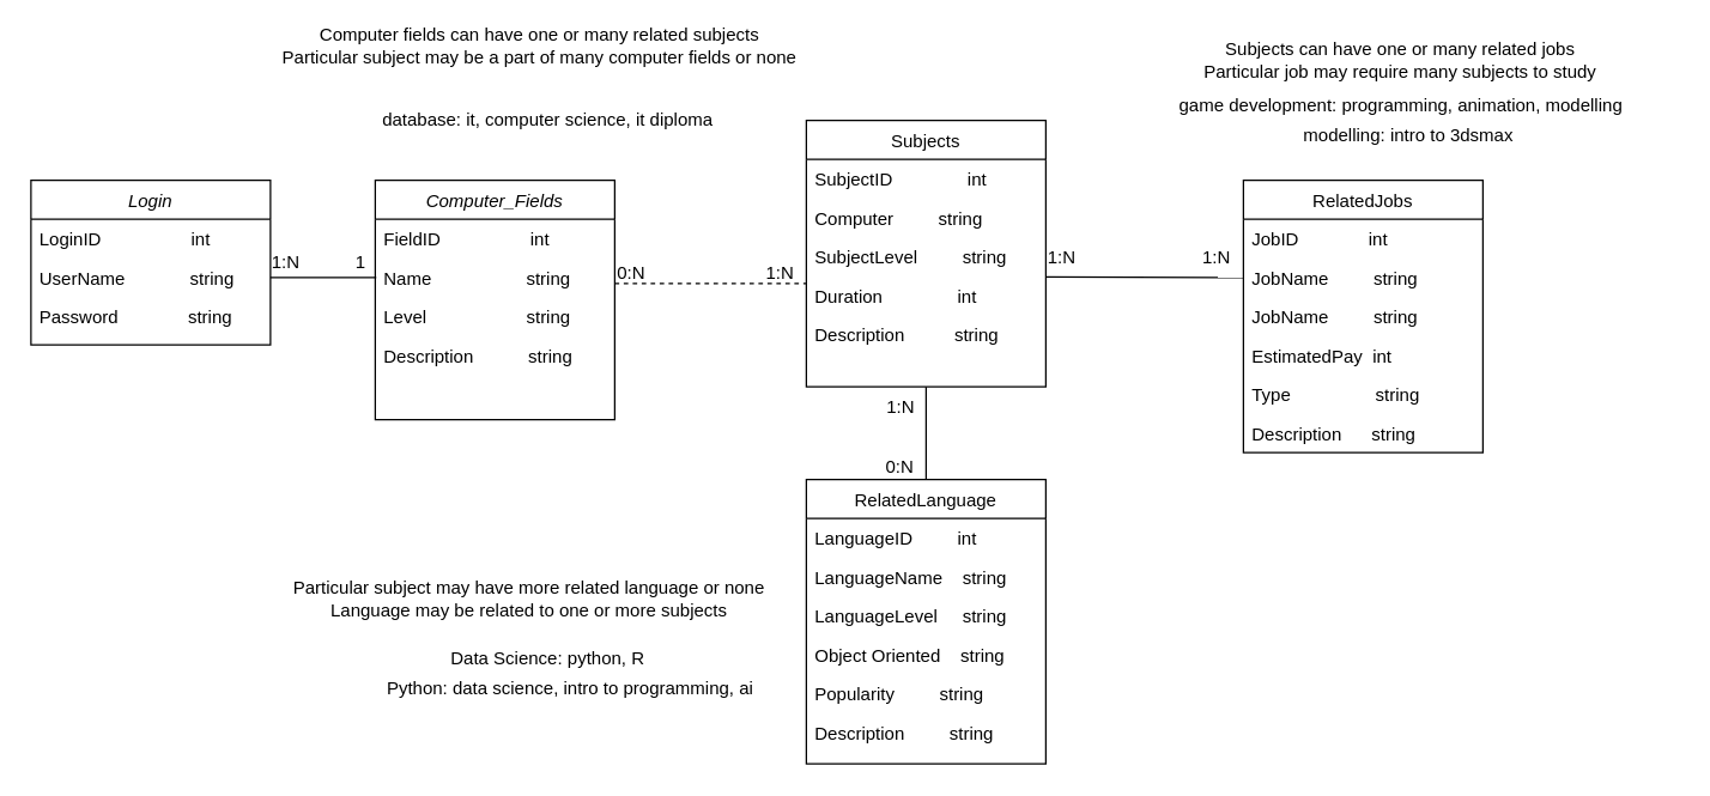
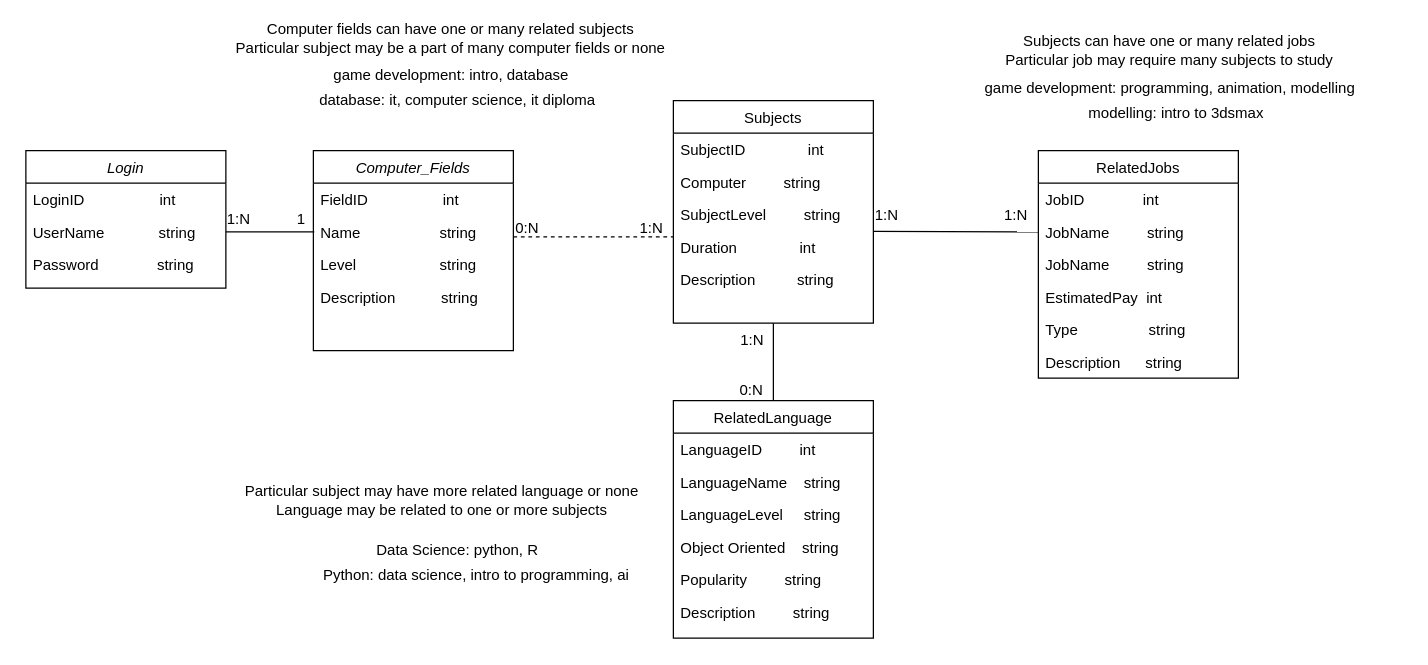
  <mxCell id="0" />
  <mxCell id="1" parent="0" />
  <mxCell id="2" value="Computer_Fields" style="swimlane;fontStyle=2;align=center;verticalAlign=top;childLayout=stackLayout;horizontal=1;startSize=26;horizontalStack=0;resizeParent=1;resizeLast=0;collapsible=1;marginBottom=0;rounded=0;shadow=0;strokeWidth=1;" parent="1" vertex="1"><mxGeometry y="120" width="160" height="160" as="geometry" x="250"><mxRectangle x="230" y="140" width="160" height="26" as="alternateBounds" /></mxGeometry></mxCell>
  <mxCell id="3" value="FieldID                  int" style="text;align=left;verticalAlign=top;spacingLeft=4;spacingRight=4;overflow=hidden;rotatable=0;points=[[0,0.5],[1,0.5]];portConstraint=eastwest;" vertex="1" parent="2"><mxGeometry y="26" width="160" height="26" as="geometry" /></mxCell>
  <mxCell id="4" value="Name                   string" style="text;align=left;verticalAlign=top;spacingLeft=4;spacingRight=4;overflow=hidden;rotatable=0;points=[[0,0.5],[1,0.5]];portConstraint=eastwest;" parent="2" vertex="1"><mxGeometry y="52" width="160" height="26" as="geometry" /></mxCell>
  <mxCell id="5" value="Level                    string&#10;" style="text;align=left;verticalAlign=top;spacingLeft=4;spacingRight=4;overflow=hidden;rotatable=0;points=[[0,0.5],[1,0.5]];portConstraint=eastwest;rounded=0;shadow=0;html=0;" parent="2" vertex="1"><mxGeometry y="78" width="160" height="26" as="geometry" /></mxCell>
  <mxCell id="6" value="Description           string" style="text;align=left;verticalAlign=top;spacingLeft=4;spacingRight=4;overflow=hidden;rotatable=0;points=[[0,0.5],[1,0.5]];portConstraint=eastwest;rounded=0;shadow=0;html=0;" vertex="1" parent="2"><mxGeometry y="104" width="160" height="56" as="geometry" /></mxCell>
  <mxCell id="7" value="Subjects" style="swimlane;fontStyle=0;align=center;verticalAlign=top;childLayout=stackLayout;horizontal=1;startSize=26;horizontalStack=0;resizeParent=1;resizeLast=0;collapsible=1;marginBottom=0;rounded=0;shadow=0;strokeWidth=1;" parent="1" vertex="1"><mxGeometry x="538" y="80" width="160" height="178" as="geometry"><mxRectangle x="550" y="140" width="160" height="26" as="alternateBounds" /></mxGeometry></mxCell>
  <mxCell id="8" value="SubjectID               int&#10; " style="text;align=left;verticalAlign=top;spacingLeft=4;spacingRight=4;overflow=hidden;rotatable=0;points=[[0,0.5],[1,0.5]];portConstraint=eastwest;rounded=0;shadow=0;html=0;" vertex="1" parent="7"><mxGeometry y="26" width="160" height="26" as="geometry" /></mxCell>
  <mxCell id="9" value="Computer         string&#10;  " style="text;align=left;verticalAlign=top;spacingLeft=4;spacingRight=4;overflow=hidden;rotatable=0;points=[[0,0.5],[1,0.5]];portConstraint=eastwest;" parent="7" vertex="1"><mxGeometry y="52" width="160" height="26" as="geometry" /></mxCell>
  <mxCell id="10" value="SubjectLevel         string" style="text;align=left;verticalAlign=top;spacingLeft=4;spacingRight=4;overflow=hidden;rotatable=0;points=[[0,0.5],[1,0.5]];portConstraint=eastwest;rounded=0;shadow=0;html=0;" parent="7" vertex="1"><mxGeometry y="78" width="160" height="26" as="geometry" /></mxCell>
  <mxCell id="11" value="Duration               int" style="text;align=left;verticalAlign=top;spacingLeft=4;spacingRight=4;overflow=hidden;rotatable=0;points=[[0,0.5],[1,0.5]];portConstraint=eastwest;rounded=0;shadow=0;html=0;" parent="7" vertex="1"><mxGeometry y="104" width="160" height="26" as="geometry" /></mxCell>
  <mxCell id="12" value="Description          string" style="text;align=left;verticalAlign=top;spacingLeft=4;spacingRight=4;overflow=hidden;rotatable=0;points=[[0,0.5],[1,0.5]];portConstraint=eastwest;rounded=0;shadow=0;html=0;" parent="7" vertex="1"><mxGeometry y="130" width="160" height="26" as="geometry" /></mxCell>
  <mxCell id="13" value="" style="endArrow=none;shadow=0;strokeWidth=1;rounded=0;endFill=1;edgeStyle=elbowEdgeStyle;elbow=vertical;dashed=1;" parent="1" source="2" target="7" edge="1"><mxGeometry x="0.5" y="41" relative="1" as="geometry"><mxPoint x="410" y="192" as="sourcePoint" /><mxPoint x="570" y="192" as="targetPoint" /><mxPoint x="-40" y="32" as="offset" /></mxGeometry></mxCell>
  <mxCell id="14" value="0:N" style="resizable=0;align=left;verticalAlign=bottom;labelBackgroundColor=none;fontSize=12;" parent="13" connectable="0" vertex="1"><mxGeometry x="-1" relative="1" as="geometry"><mxPoint y="1.17" as="offset" /></mxGeometry></mxCell>
  <mxCell id="15" value="1:N" style="resizable=0;align=right;verticalAlign=bottom;labelBackgroundColor=none;fontSize=12;" parent="13" connectable="0" vertex="1"><mxGeometry x="1" relative="1" as="geometry"><mxPoint x="-7" y="1.17" as="offset" /></mxGeometry></mxCell>
  <mxCell id="16" value="RelatedLanguage" style="swimlane;fontStyle=0;align=center;verticalAlign=top;childLayout=stackLayout;horizontal=1;startSize=26;horizontalStack=0;resizeParent=1;resizeLast=0;collapsible=1;marginBottom=0;rounded=0;shadow=0;strokeWidth=1;" parent="1" vertex="1"><mxGeometry x="538" y="320" width="160" height="190" as="geometry"><mxRectangle x="550" y="140" width="160" height="26" as="alternateBounds" /></mxGeometry></mxCell>
  <mxCell id="17" value="LanguageID         int&#10;" style="text;align=left;verticalAlign=top;spacingLeft=4;spacingRight=4;overflow=hidden;rotatable=0;points=[[0,0.5],[1,0.5]];portConstraint=eastwest;" vertex="1" parent="16"><mxGeometry y="26" width="160" height="26" as="geometry" /></mxCell>
  <mxCell id="18" value="LanguageName    string" style="text;align=left;verticalAlign=top;spacingLeft=4;spacingRight=4;overflow=hidden;rotatable=0;points=[[0,0.5],[1,0.5]];portConstraint=eastwest;" parent="16" vertex="1"><mxGeometry y="52" width="160" height="26" as="geometry" /></mxCell>
  <mxCell id="19" value="LanguageLevel     string&#10;" style="text;align=left;verticalAlign=top;spacingLeft=4;spacingRight=4;overflow=hidden;rotatable=0;points=[[0,0.5],[1,0.5]];portConstraint=eastwest;rounded=0;shadow=0;html=0;" parent="16" vertex="1"><mxGeometry y="78" width="160" height="26" as="geometry" /></mxCell>
  <mxCell id="20" value="Object Oriented    string&#10;" style="text;align=left;verticalAlign=top;spacingLeft=4;spacingRight=4;overflow=hidden;rotatable=0;points=[[0,0.5],[1,0.5]];portConstraint=eastwest;rounded=0;shadow=0;html=0;" parent="16" vertex="1"><mxGeometry y="104" width="160" height="26" as="geometry" /></mxCell>
  <mxCell id="21" value="Popularity         string" style="text;align=left;verticalAlign=top;spacingLeft=4;spacingRight=4;overflow=hidden;rotatable=0;points=[[0,0.5],[1,0.5]];portConstraint=eastwest;rounded=0;shadow=0;html=0;" parent="16" vertex="1"><mxGeometry y="130" width="160" height="26" as="geometry" /></mxCell>
  <mxCell id="22" value="Description         string" style="text;align=left;verticalAlign=top;spacingLeft=4;spacingRight=4;overflow=hidden;rotatable=0;points=[[0,0.5],[1,0.5]];portConstraint=eastwest;" parent="16" vertex="1"><mxGeometry y="156" width="160" height="26" as="geometry" /></mxCell>
  <mxCell id="23" value="" style="endArrow=none;shadow=0;strokeWidth=1;rounded=0;endFill=1;edgeStyle=elbowEdgeStyle;elbow=vertical;entryX=0.5;entryY=0;entryDx=0;entryDy=0;exitX=0.5;exitY=1;exitDx=0;exitDy=0;" parent="1" source="7" target="16" edge="1"><mxGeometry x="0.5" y="41" relative="1" as="geometry"><mxPoint x="618" y="284" as="sourcePoint" /><mxPoint x="708" y="360" as="targetPoint" /><mxPoint x="-40" y="32" as="offset" /></mxGeometry></mxCell>
  <mxCell id="24" value="1:N" style="resizable=0;align=left;verticalAlign=bottom;labelBackgroundColor=none;fontSize=12;" parent="23" connectable="0" vertex="1"><mxGeometry x="-1" relative="1" as="geometry"><mxPoint x="-28" y="22" as="offset" /></mxGeometry></mxCell>
  <mxCell id="25" value="0:N" style="resizable=0;align=right;verticalAlign=bottom;labelBackgroundColor=none;fontSize=12;" parent="23" connectable="0" vertex="1"><mxGeometry x="1" relative="1" as="geometry"><mxPoint x="-7" y="0.33" as="offset" /></mxGeometry></mxCell>
  <mxCell id="26" value="RelatedJobs" style="swimlane;fontStyle=0;align=center;verticalAlign=top;childLayout=stackLayout;horizontal=1;startSize=26;horizontalStack=0;resizeParent=1;resizeLast=0;collapsible=1;marginBottom=0;rounded=0;shadow=0;strokeWidth=1;" parent="1" vertex="1"><mxGeometry x="830" y="120" width="160" height="182" as="geometry"><mxRectangle x="550" y="140" width="160" height="26" as="alternateBounds" /></mxGeometry></mxCell>
  <mxCell id="27" value="JobID              int&#10;" style="text;align=left;verticalAlign=top;spacingLeft=4;spacingRight=4;overflow=hidden;rotatable=0;points=[[0,0.5],[1,0.5]];portConstraint=eastwest;rounded=0;shadow=0;html=0;" vertex="1" parent="26"><mxGeometry y="26" width="160" height="26" as="geometry" /></mxCell>
  <mxCell id="28" value="JobName         string" style="text;align=left;verticalAlign=top;spacingLeft=4;spacingRight=4;overflow=hidden;rotatable=0;points=[[0,0.5],[1,0.5]];portConstraint=eastwest;" vertex="1" parent="26"><mxGeometry y="52" width="160" height="26" as="geometry" /></mxCell>
  <mxCell id="29" value="JobName         string" style="text;align=left;verticalAlign=top;spacingLeft=4;spacingRight=4;overflow=hidden;rotatable=0;points=[[0,0.5],[1,0.5]];portConstraint=eastwest;" parent="26" vertex="1"><mxGeometry y="78" width="160" height="26" as="geometry" /></mxCell>
  <mxCell id="30" value="EstimatedPay  int" style="text;align=left;verticalAlign=top;spacingLeft=4;spacingRight=4;overflow=hidden;rotatable=0;points=[[0,0.5],[1,0.5]];portConstraint=eastwest;rounded=0;shadow=0;html=0;" parent="26" vertex="1"><mxGeometry y="104" width="160" height="26" as="geometry" /></mxCell>
  <mxCell id="31" value="Type                 string" style="text;align=left;verticalAlign=top;spacingLeft=4;spacingRight=4;overflow=hidden;rotatable=0;points=[[0,0.5],[1,0.5]];portConstraint=eastwest;rounded=0;shadow=0;html=0;" parent="26" vertex="1"><mxGeometry y="130" width="160" height="26" as="geometry" /></mxCell>
  <mxCell id="32" value="Description      string" style="text;align=left;verticalAlign=top;spacingLeft=4;spacingRight=4;overflow=hidden;rotatable=0;points=[[0,0.5],[1,0.5]];portConstraint=eastwest;rounded=0;shadow=0;html=0;" parent="26" vertex="1"><mxGeometry y="156" width="160" height="26" as="geometry" /></mxCell>
  <mxCell id="33" value="" style="endArrow=none;shadow=0;strokeWidth=1;rounded=0;endFill=1;edgeStyle=elbowEdgeStyle;elbow=vertical;" parent="1" edge="1"><mxGeometry x="0.5" y="41" relative="1" as="geometry"><mxPoint x="698" y="184.587" as="sourcePoint" /><mxPoint x="830" y="185" as="targetPoint" /><mxPoint x="-40" y="32" as="offset" /></mxGeometry></mxCell>
  <mxCell id="34" value="1:N" style="resizable=0;align=left;verticalAlign=bottom;labelBackgroundColor=none;fontSize=12;" parent="33" connectable="0" vertex="1"><mxGeometry x="-1" relative="1" as="geometry"><mxPoint y="-4.67" as="offset" /></mxGeometry></mxCell>
  <mxCell id="35" value="1:N" style="resizable=0;align=right;verticalAlign=bottom;labelBackgroundColor=none;fontSize=12;" parent="33" connectable="0" vertex="1"><mxGeometry x="1" relative="1" as="geometry"><mxPoint x="-7" y="-5.09" as="offset" /></mxGeometry></mxCell>
  <mxCell id="36" value="Login" style="swimlane;fontStyle=2;align=center;verticalAlign=top;childLayout=stackLayout;horizontal=1;startSize=26;horizontalStack=0;resizeParent=1;resizeLast=0;collapsible=1;marginBottom=0;rounded=0;shadow=0;strokeWidth=1;" vertex="1" parent="1"><mxGeometry x="20" y="120" width="160" height="110" as="geometry"><mxRectangle x="230" y="140" width="160" height="26" as="alternateBounds" /></mxGeometry></mxCell>
  <mxCell id="37" value="LoginID                  int" style="text;align=left;verticalAlign=top;spacingLeft=4;spacingRight=4;overflow=hidden;rotatable=0;points=[[0,0.5],[1,0.5]];portConstraint=eastwest;" vertex="1" parent="36"><mxGeometry y="26" width="160" height="26" as="geometry" /></mxCell>
  <mxCell id="38" value="UserName             string" style="text;align=left;verticalAlign=top;spacingLeft=4;spacingRight=4;overflow=hidden;rotatable=0;points=[[0,0.5],[1,0.5]];portConstraint=eastwest;rounded=0;shadow=0;html=0;" vertex="1" parent="36"><mxGeometry y="52" width="160" height="26" as="geometry" /></mxCell>
  <mxCell id="39" value="Password              string&#10;" style="text;align=left;verticalAlign=top;spacingLeft=4;spacingRight=4;overflow=hidden;rotatable=0;points=[[0,0.5],[1,0.5]];portConstraint=eastwest;" vertex="1" parent="36"><mxGeometry y="78" width="160" height="26" as="geometry" /></mxCell>
  <mxCell id="40" value="" style="endArrow=none;html=1;" edge="1" parent="1" source="38"><mxGeometry width="50" height="50" relative="1" as="geometry"><mxPoint x="180" y="235" as="sourcePoint" /><mxPoint x="250.711" y="185" as="targetPoint" /></mxGeometry></mxCell>
  <mxCell id="41" value="1:N" style="text;html=1;align=center;verticalAlign=middle;resizable=0;points=[];autosize=1;" vertex="1" parent="1"><mxGeometry x="175" y="165" width="30" height="20" as="geometry" /></mxCell>
  <mxCell id="42" value="1&lt;br&gt;" style="text;html=1;align=center;verticalAlign=middle;resizable=0;points=[];autosize=1;" vertex="1" parent="1"><mxGeometry x="230" y="165" width="20" height="20" as="geometry" /></mxCell>
  <mxCell id="43" value="Computer fields can have one or many related subjects&lt;br&gt;Particular subject may be a part of many computer fields or none" style="text;html=1;strokeColor=none;fillColor=none;align=center;verticalAlign=middle;whiteSpace=wrap;rounded=0;" vertex="1" parent="1"><mxGeometry x="175" y="20" width="370" height="20" as="geometry" /></mxCell>
  <mxCell id="44" value="Particular subject may have more related language or none&lt;br&gt;Language may be related to one or more subjects" style="text;html=1;strokeColor=none;fillColor=none;align=center;verticalAlign=middle;whiteSpace=wrap;rounded=0;" vertex="1" parent="1"><mxGeometry x="168" y="390" width="370" height="20" as="geometry" /></mxCell>
  <mxCell id="45" value="Data Science: python, R" style="text;html=1;align=center;verticalAlign=middle;resizable=0;points=[];autosize=1;" vertex="1" parent="1"><mxGeometry x="290" y="430" width="150" height="20" as="geometry" /></mxCell>
  <mxCell id="46" value="Python: data science, intro to programming, ai" style="text;html=1;align=center;verticalAlign=middle;resizable=0;points=[];autosize=1;" vertex="1" parent="1"><mxGeometry y="450" width="260" height="20" as="geometry" x="250" /></mxCell>
+ <mxCell id="47" value="game development: intro, database" style="text;html=1;align=center;verticalAlign=middle;resizable=0;points=[];autosize=1;" vertex="1" parent="1"><mxGeometry x="260" y="50" width="200" height="20" as="geometry" /></mxCell>
  <mxCell id="48" value="database: it, computer science, it diploma" style="text;html=1;align=center;verticalAlign=middle;resizable=0;points=[];autosize=1;" vertex="1" parent="1"><mxGeometry x="245" y="70" width="240" height="20" as="geometry" /></mxCell>
  <mxCell id="49" value="Subjects can have one or many related jobs&lt;br&gt;Particular job may require many subjects to study" style="text;html=1;strokeColor=none;fillColor=none;align=center;verticalAlign=middle;whiteSpace=wrap;rounded=0;" vertex="1" parent="1"><mxGeometry x="750" y="30" width="370" height="20" as="geometry" /></mxCell>
  <mxCell id="50" value="game development: programming, animation, modelling" style="text;html=1;align=center;verticalAlign=middle;resizable=0;points=[];autosize=1;" vertex="1" parent="1"><mxGeometry x="780" y="60" width="310" height="20" as="geometry" /></mxCell>
  <mxCell id="51" value="modelling: intro to 3dsmax" style="text;html=1;align=center;verticalAlign=middle;resizable=0;points=[];autosize=1;" vertex="1" parent="1"><mxGeometry x="860" y="80" width="160" height="20" as="geometry" /></mxCell>
